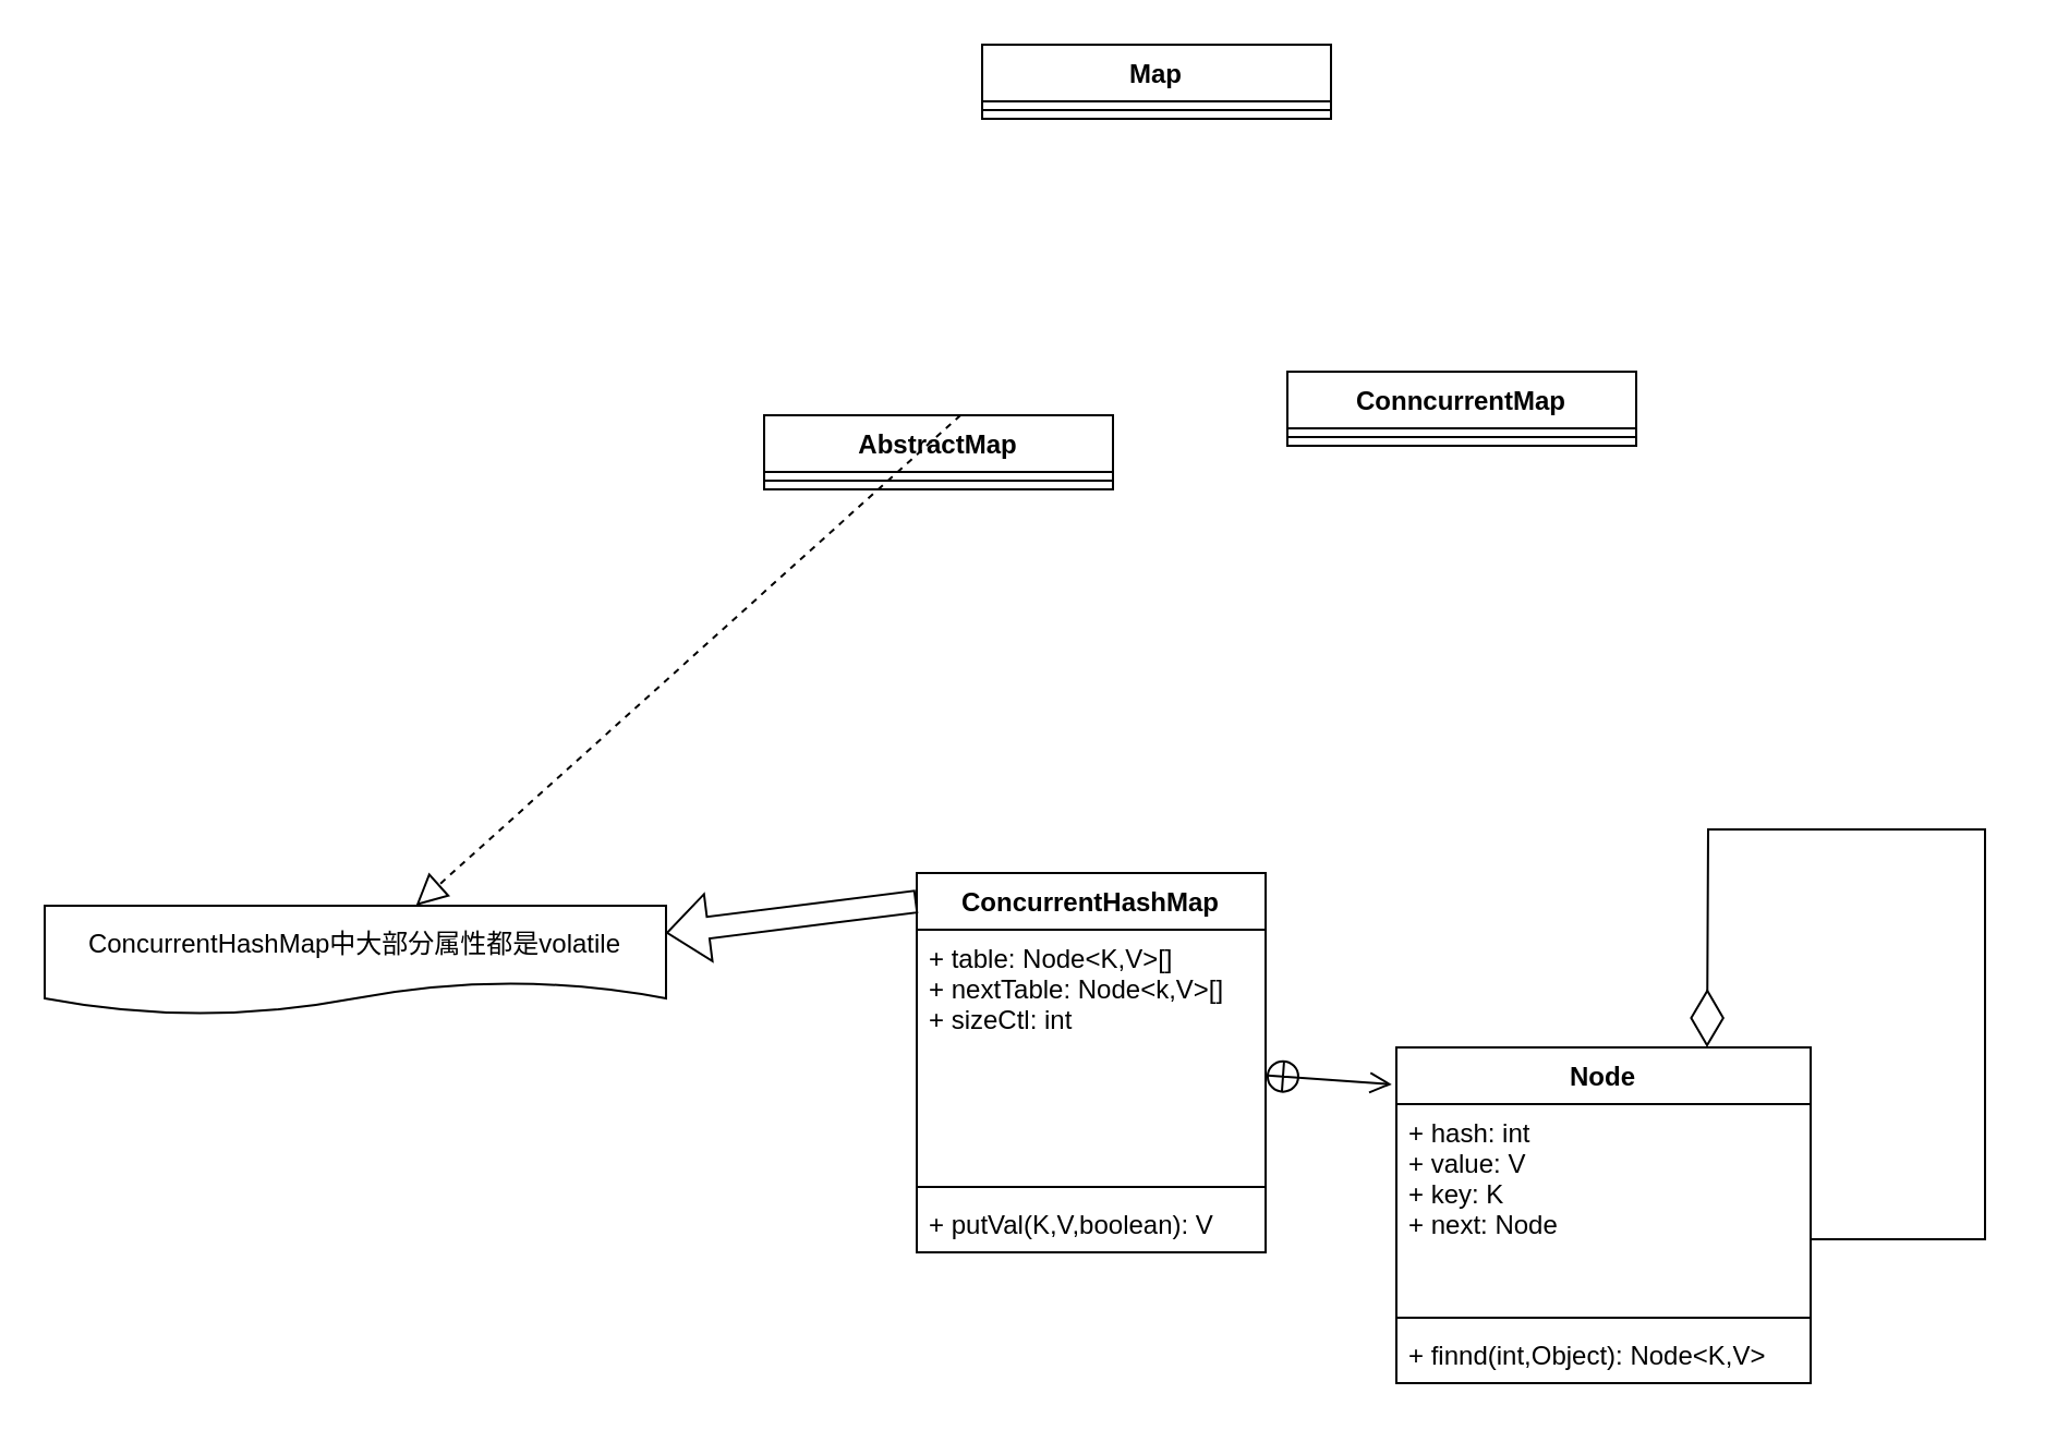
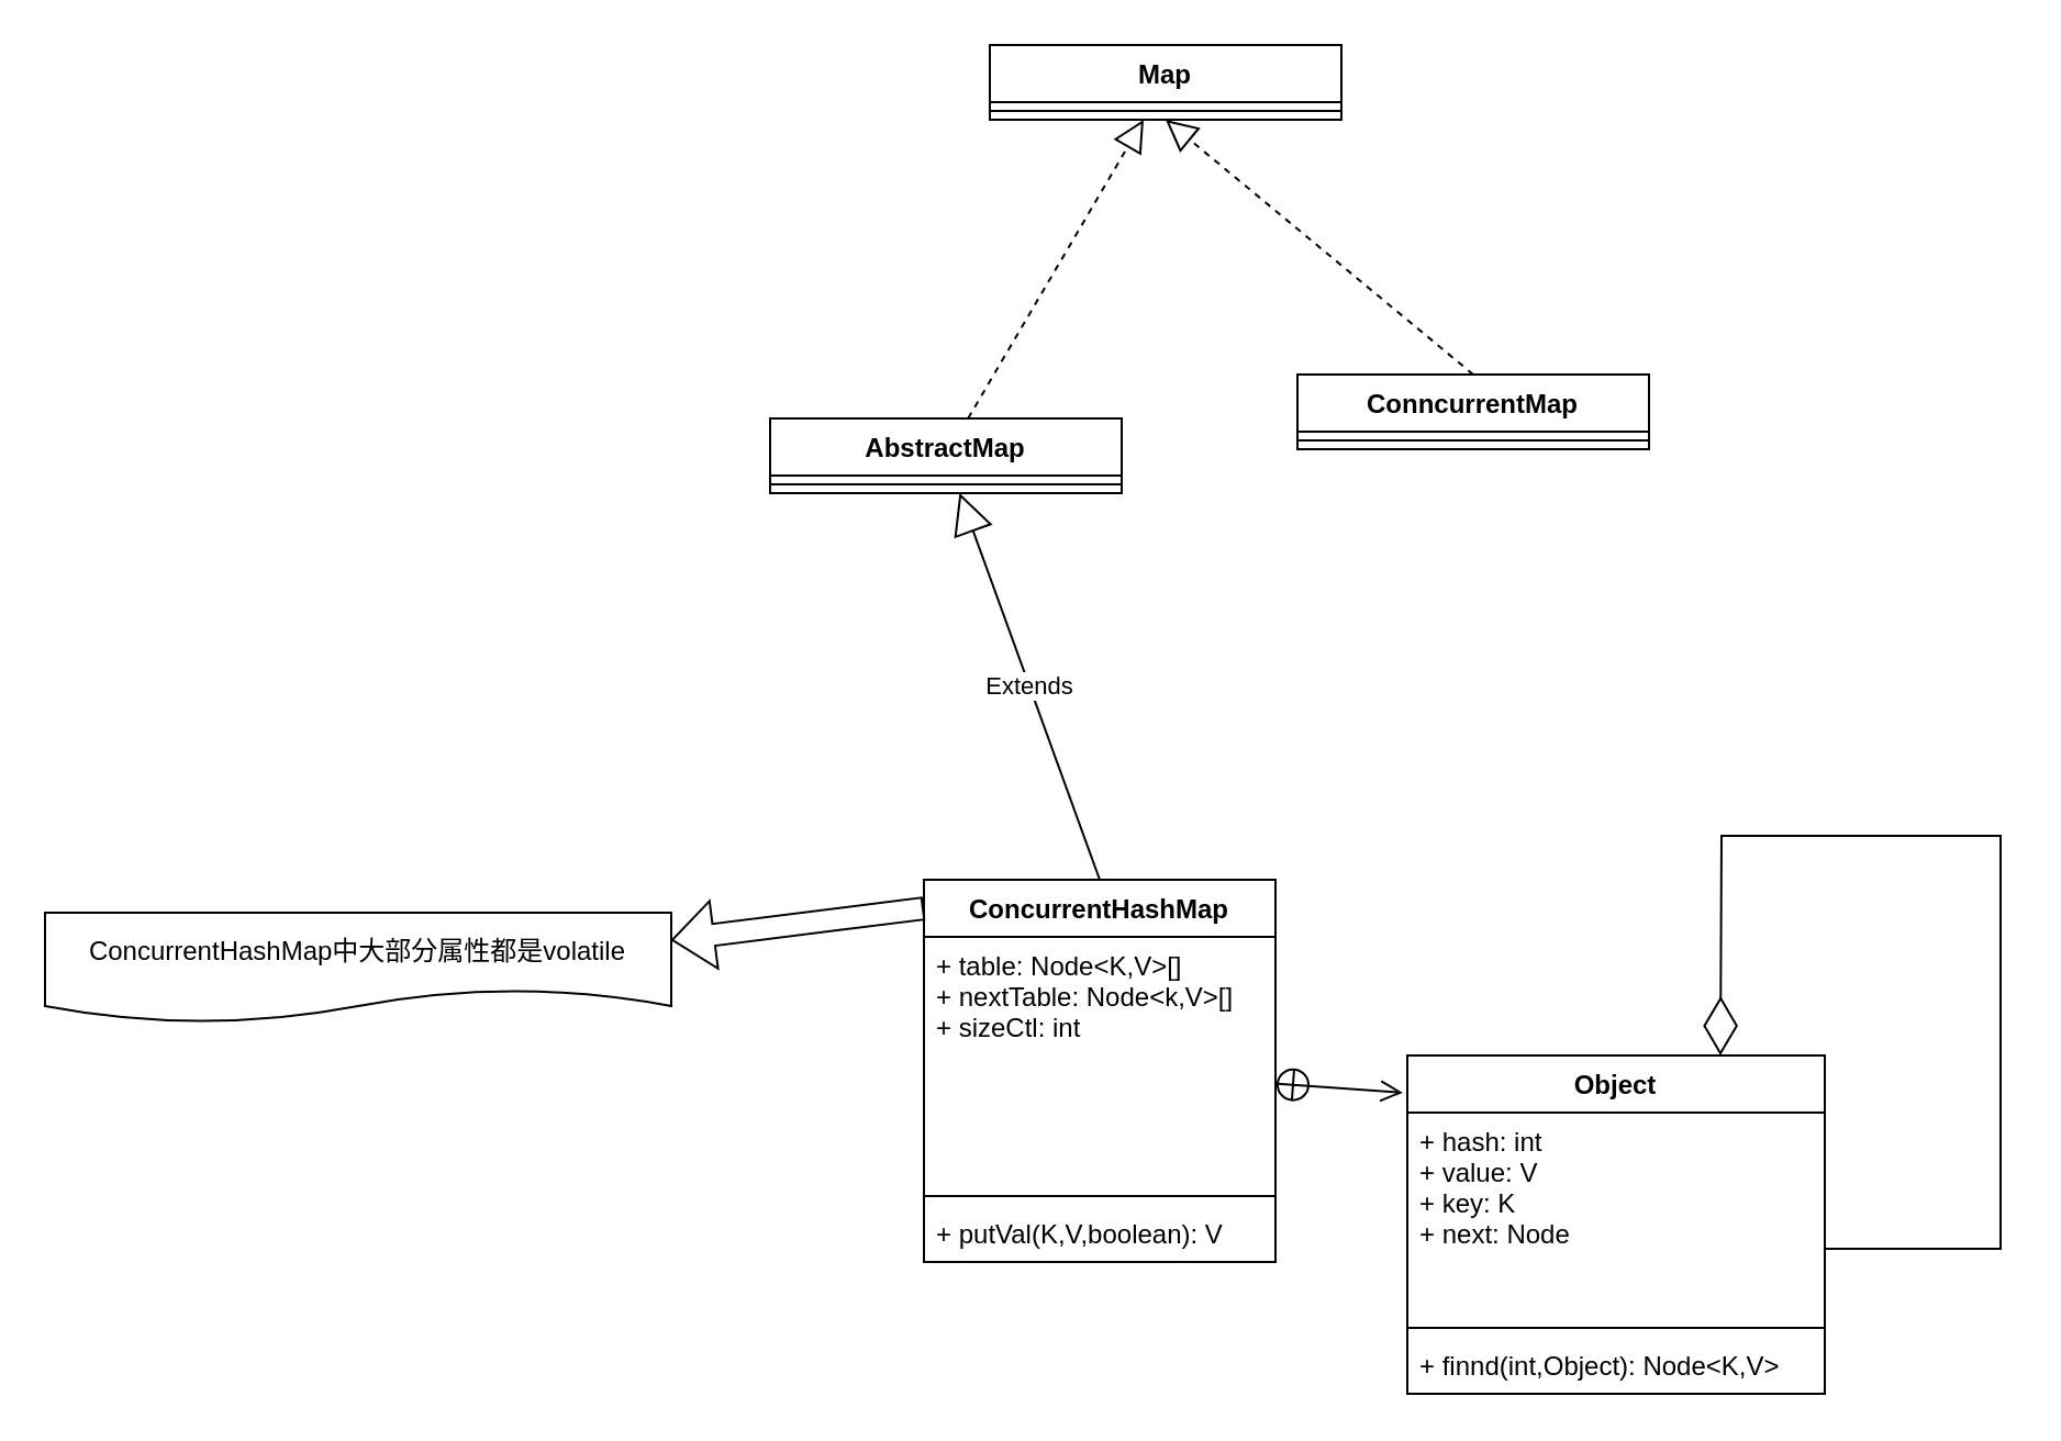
  <mxCell id="0" />
  <mxCell id="1" parent="0" />
  <mxCell id="2" value="ConcurrentHashMap" style="swimlane;fontStyle=1;align=center;verticalAlign=top;childLayout=stackLayout;horizontal=1;startSize=26;horizontalStack=0;resizeParent=1;resizeParentMax=0;resizeLast=0;collapsible=1;marginBottom=0;" vertex="1" parent="1"><mxGeometry x="420" y="400" width="160" height="174" as="geometry" /></mxCell>
  <mxCell id="3" value="+ table: Node&lt;K,V&gt;[]&#10;+ nextTable: Node&lt;k,V&gt;[]&#10;+ sizeCtl: int" style="text;strokeColor=none;fillColor=none;align=left;verticalAlign=top;spacingLeft=4;spacingRight=4;overflow=hidden;rotatable=0;points=[[0,0.5],[1,0.5]];portConstraint=eastwest;" vertex="1" parent="2"><mxGeometry y="26" width="160" height="114" as="geometry" /></mxCell>
  <mxCell id="4" value="" style="line;strokeWidth=1;fillColor=none;align=left;verticalAlign=middle;spacingTop=-1;spacingLeft=3;spacingRight=3;rotatable=0;labelPosition=right;points=[];portConstraint=eastwest;" vertex="1" parent="2"><mxGeometry y="140" width="160" height="8" as="geometry" /></mxCell>
  <mxCell id="5" value="+ putVal(K,V,boolean): V" style="text;strokeColor=none;fillColor=none;align=left;verticalAlign=top;spacingLeft=4;spacingRight=4;overflow=hidden;rotatable=0;points=[[0,0.5],[1,0.5]];portConstraint=eastwest;" vertex="1" parent="2"><mxGeometry y="148" width="160" height="26" as="geometry" /></mxCell>
  <mxCell id="6" value="" style="endArrow=open;startArrow=circlePlus;endFill=0;startFill=0;endSize=8;html=1;rounded=0;entryX=-0.011;entryY=0.11;entryDx=0;entryDy=0;entryPerimeter=0;" edge="1" parent="1" source="2" target="7"><mxGeometry width="160" relative="1" as="geometry"><mxPoint x="457" y="220" as="sourcePoint" /><mxPoint x="620" y="220" as="targetPoint" /></mxGeometry></mxCell>
- <mxCell id="7" value="Node" style="swimlane;fontStyle=1;align=center;verticalAlign=top;childLayout=stackLayout;horizontal=1;startSize=26;horizontalStack=0;resizeParent=1;resizeParentMax=0;resizeLast=0;collapsible=1;marginBottom=0;" vertex="1" parent="1"><mxGeometry x="640" y="480" width="190" height="154" as="geometry" /></mxCell>
+ <mxCell id="7" value="Object" style="swimlane;fontStyle=1;align=center;verticalAlign=top;childLayout=stackLayout;horizontal=1;startSize=26;horizontalStack=0;resizeParent=1;resizeParentMax=0;resizeLast=0;collapsible=1;marginBottom=0;" vertex="1" parent="1"><mxGeometry x="640" y="480" width="190" height="154" as="geometry" /></mxCell>
  <mxCell id="8" value="+ hash: int&#10;+ value: V&#10;+ key: K&#10;+ next: Node" style="text;strokeColor=none;fillColor=none;align=left;verticalAlign=top;spacingLeft=4;spacingRight=4;overflow=hidden;rotatable=0;points=[[0,0.5],[1,0.5]];portConstraint=eastwest;" vertex="1" parent="7"><mxGeometry y="26" width="190" height="94" as="geometry" /></mxCell>
  <mxCell id="9" value="" style="line;strokeWidth=1;fillColor=none;align=left;verticalAlign=middle;spacingTop=-1;spacingLeft=3;spacingRight=3;rotatable=0;labelPosition=right;points=[];portConstraint=eastwest;" vertex="1" parent="7"><mxGeometry y="120" width="190" height="8" as="geometry" /></mxCell>
  <mxCell id="10" value="+ finnd(int,Object): Node&lt;K,V&gt;" style="text;strokeColor=none;fillColor=none;align=left;verticalAlign=top;spacingLeft=4;spacingRight=4;overflow=hidden;rotatable=0;points=[[0,0.5],[1,0.5]];portConstraint=eastwest;" vertex="1" parent="7"><mxGeometry y="128" width="190" height="26" as="geometry" /></mxCell>
  <mxCell id="11" value="" style="endArrow=diamondThin;endFill=0;endSize=24;html=1;rounded=0;entryX=0.75;entryY=0;entryDx=0;entryDy=0;exitX=1;exitY=0.66;exitDx=0;exitDy=0;exitPerimeter=0;" edge="1" parent="7" source="8" target="7"><mxGeometry width="160" relative="1" as="geometry"><mxPoint x="50" y="90" as="sourcePoint" /><mxPoint x="210" y="90" as="targetPoint" /><Array as="points"><mxPoint x="270" y="88" /><mxPoint x="270" y="-100" /><mxPoint x="143" y="-100" /></Array></mxGeometry></mxCell>
  <mxCell id="12" value="AbstractMap" style="swimlane;fontStyle=1;align=center;verticalAlign=top;childLayout=stackLayout;horizontal=1;startSize=26;horizontalStack=0;resizeParent=1;resizeParentMax=0;resizeLast=0;collapsible=1;marginBottom=0;" vertex="1" parent="1"><mxGeometry x="350" y="190" width="160" height="34" as="geometry" /></mxCell>
  <mxCell id="13" value="" style="line;strokeWidth=1;fillColor=none;align=left;verticalAlign=middle;spacingTop=-1;spacingLeft=3;spacingRight=3;rotatable=0;labelPosition=right;points=[];portConstraint=eastwest;" vertex="1" parent="12"><mxGeometry y="26" width="160" height="8" as="geometry" /></mxCell>
  <mxCell id="14" value="ConncurrentMap" style="swimlane;fontStyle=1;align=center;verticalAlign=top;childLayout=stackLayout;horizontal=1;startSize=26;horizontalStack=0;resizeParent=1;resizeParentMax=0;resizeLast=0;collapsible=1;marginBottom=0;" vertex="1" parent="1"><mxGeometry x="590" y="170" width="160" height="34" as="geometry" /></mxCell>
  <mxCell id="15" value="" style="line;strokeWidth=1;fillColor=none;align=left;verticalAlign=middle;spacingTop=-1;spacingLeft=3;spacingRight=3;rotatable=0;labelPosition=right;points=[];portConstraint=eastwest;" vertex="1" parent="14"><mxGeometry y="26" width="160" height="8" as="geometry" /></mxCell>
  <mxCell id="16" value="Map" style="swimlane;fontStyle=1;align=center;verticalAlign=top;childLayout=stackLayout;horizontal=1;startSize=26;horizontalStack=0;resizeParent=1;resizeParentMax=0;resizeLast=0;collapsible=1;marginBottom=0;" vertex="1" parent="1"><mxGeometry x="450" y="20" width="160" height="34" as="geometry" /></mxCell>
  <mxCell id="17" value="" style="line;strokeWidth=1;fillColor=none;align=left;verticalAlign=middle;spacingTop=-1;spacingLeft=3;spacingRight=3;rotatable=0;labelPosition=right;points=[];portConstraint=eastwest;" vertex="1" parent="16"><mxGeometry y="26" width="160" height="8" as="geometry" /></mxCell>
- <mxCell id="18" value="" style="endArrow=block;dashed=1;endFill=0;endSize=12;html=1;rounded=0;exitX=0.563;exitY=0;exitDx=0;exitDy=0;exitPerimeter=0;" edge="1" parent="1" source="12" target="21"><mxGeometry width="160" relative="1" as="geometry"><mxPoint x="450" y="280" as="sourcePoint" /><mxPoint x="610" y="280" as="targetPoint" /></mxGeometry></mxCell>
+ <mxCell id="18" value="" style="endArrow=block;dashed=1;endFill=0;endSize=12;html=1;rounded=0;exitX=0.563;exitY=0;exitDx=0;exitDy=0;exitPerimeter=0;" edge="1" parent="1" source="12" target="16"><mxGeometry width="160" relative="1" as="geometry"><mxPoint x="450" y="280" as="sourcePoint" /><mxPoint x="610" y="280" as="targetPoint" /></mxGeometry></mxCell>
+ <mxCell id="19" value="" style="endArrow=block;dashed=1;endFill=0;endSize=12;html=1;rounded=0;entryX=0.5;entryY=1;entryDx=0;entryDy=0;exitX=0.5;exitY=0;exitDx=0;exitDy=0;" edge="1" parent="1" source="14" target="16"><mxGeometry width="160" relative="1" as="geometry"><mxPoint x="450" y="280" as="sourcePoint" /><mxPoint x="610" y="280" as="targetPoint" /></mxGeometry></mxCell>
+ <mxCell id="20" value="Extends" style="endArrow=block;endSize=16;endFill=0;html=1;rounded=0;exitX=0.5;exitY=0;exitDx=0;exitDy=0;" edge="1" parent="1" source="2" target="12"><mxGeometry width="160" relative="1" as="geometry"><mxPoint x="450" y="280" as="sourcePoint" /><mxPoint x="610" y="280" as="targetPoint" /></mxGeometry></mxCell>
  <mxCell id="21" value="ConcurrentHashMap中大部分属性都是volatile" style="shape=document;whiteSpace=wrap;html=1;boundedLbl=1;" vertex="1" parent="1"><mxGeometry x="20" y="415" width="285" height="50" as="geometry" /></mxCell>
  <mxCell id="22" value="" style="shape=flexArrow;endArrow=classic;html=1;rounded=0;entryX=1;entryY=0.25;entryDx=0;entryDy=0;exitX=0;exitY=0.075;exitDx=0;exitDy=0;exitPerimeter=0;" edge="1" parent="1" source="2" target="21"><mxGeometry width="50" height="50" relative="1" as="geometry"><mxPoint x="500" y="490" as="sourcePoint" /><mxPoint x="550" y="440" as="targetPoint" /></mxGeometry></mxCell>
